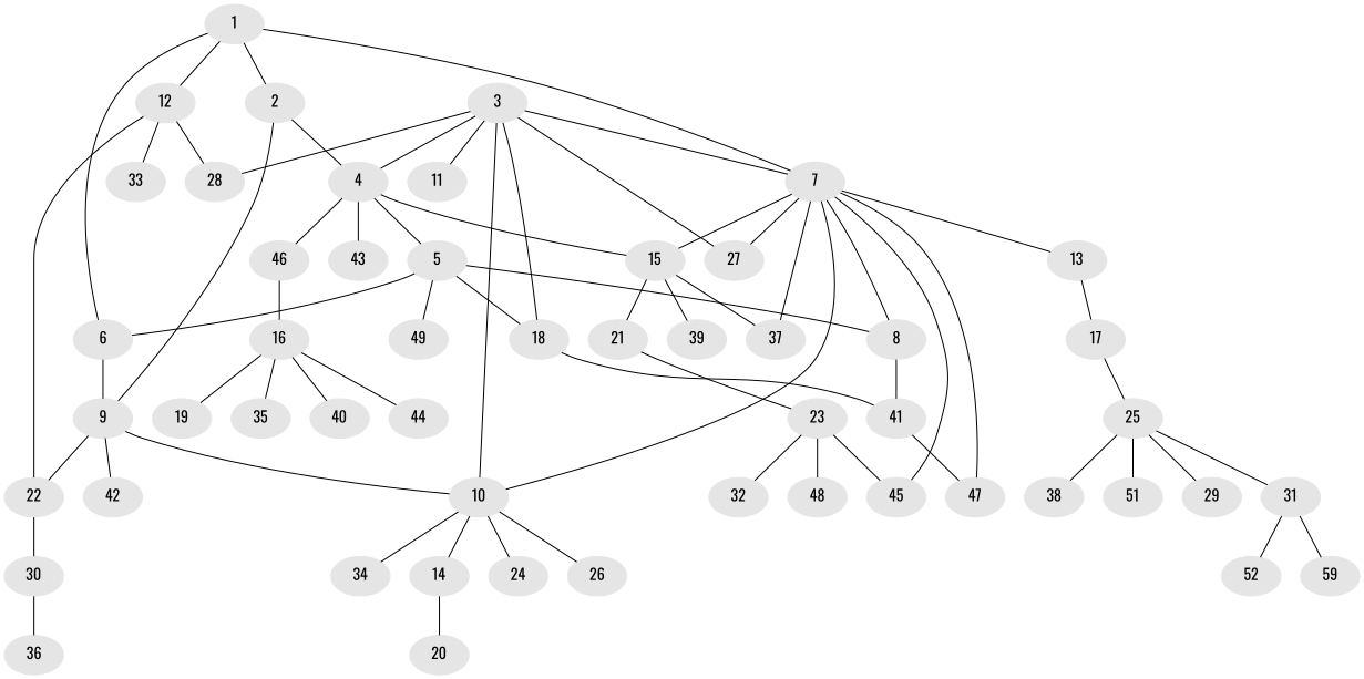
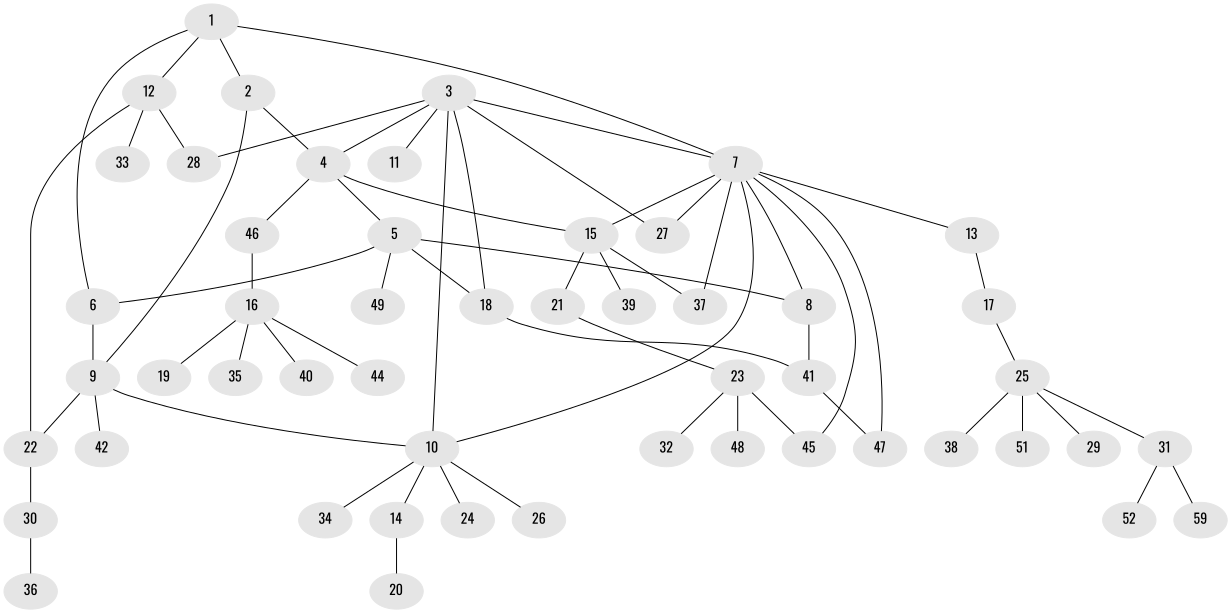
  graph {
    fontname=Oswald
    node [color=gray90 fontname=Oswald style=filled]
    edge [fontname=Oswald]
    1
    2
    6
    7
    12
    4
    9
    10
    27
    15
    8
    13
    37
    45
    47
    28
    22
    33
    5
-   43
    46
    42
    3
    11
    18
    14
    24
    26
    34
    41
    49
    21
    39
    16
    19
    35
    40
    44
    17
    30
    20
    25
    23
    29
    31
    38
    51
    32
    48
    36
    n51 [label=59]
    52
    1 -- 2
    1 -- 6
    1 -- 7
    1 -- 12
    2 -- 4
    2 -- 9
    6 -- 9
    7 -- 10
    7 -- 27
    7 -- 15
    7 -- 8
    7 -- 13
    7 -- 37
    7 -- 45
    7 -- 47
    12 -- 28
    12 -- 22
    12 -- 33
    4 -- 15
    4 -- 5
-   4 -- 43
    4 -- 46
    9 -- 10
    9 -- 22
    9 -- 42
    10 -- 14
    10 -- 24
    10 -- 26
    10 -- 34
    15 -- 37
    15 -- 21
    15 -- 39
    8 -- 41
    13 -- 17
    22 -- 30
    5 -- 6
    5 -- 8
    5 -- 18
    5 -- 49
    46 -- 16
    3 -- 7
    3 -- 4
    3 -- 10
    3 -- 27
    3 -- 28
    3 -- 11
    3 -- 18
    18 -- 41
    14 -- 20
    41 -- 47
    21 -- 23
    16 -- 19
    16 -- 35
    16 -- 40
    16 -- 44
    17 -- 25
    30 -- 36
    25 -- 29
    25 -- 31
    25 -- 38
    25 -- 51
    23 -- 45
    23 -- 32
    23 -- 48
    31 -- n51
    31 -- 52
  }
